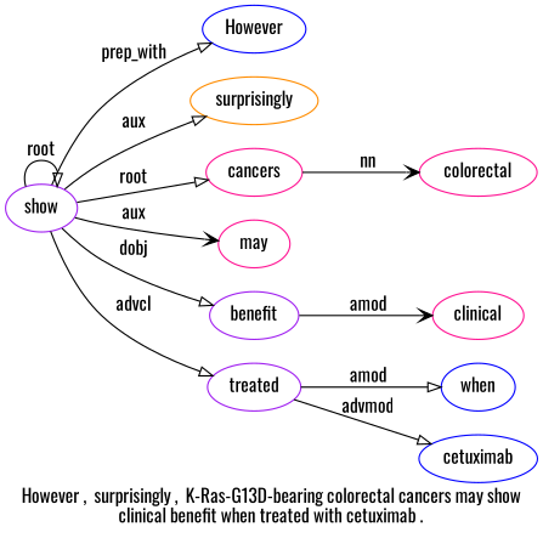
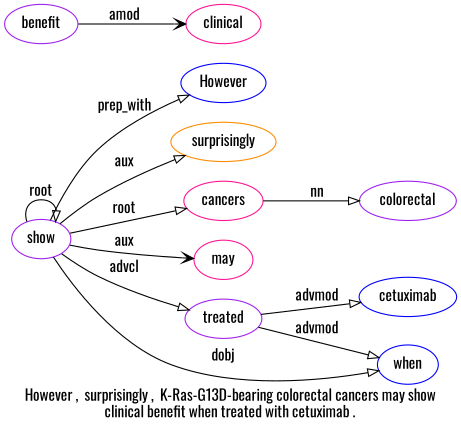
  digraph {
    fontname=Oswald
    label="However ,  surprisingly ,  K-Ras-G13D-bearing colorectal cancers may show\nclinical benefit when treated with cetuximab ."
    rankdir=LR
    node [color=deeppink fillcolor=white fontname=Oswald style=filled]
    edge [arrowhead=onormal fontname=Oswald]
    n1 [color=purple label=show]
    n2 [color=blue label=However]
    n3 [color=darkorange label=surprisingly]
    n4 [label=cancers]
    n5 [label=may]
    n6 [color=purple label=benefit]
    n7 [color=purple label=treated]
-   n8 [label=colorectal]
+   n8 [color=purple label=colorectal]
    n9 [label=clinical]
    n10 [color=blue label=when]
    n11 [color=blue label=cetuximab]
    n1 -> n1 [label=root]
    n1 -> n2 [label=prep_with]
    n1 -> n3 [label=aux]
    n1 -> n4 [label=root]
    n1 -> n5 [arrowhead=vee label=aux]
-   n1 -> n6 [label=dobj]
+   n1 -> n10 [label=dobj]
    n1 -> n7 [label=advcl]
-   n4 -> n8 [arrowhead=vee label=nn]
+   n4 -> n8 [label=nn]
    n6 -> n9 [arrowhead=vee label=amod]
-   n7 -> n10 [label=amod]
+   n7 -> n10 [label=advmod]
    n7 -> n11 [label=advmod]
  }
